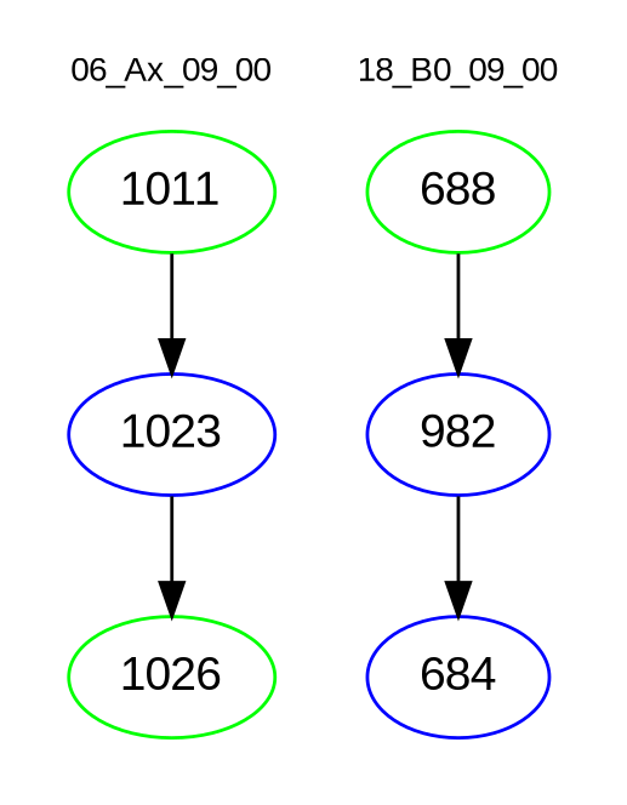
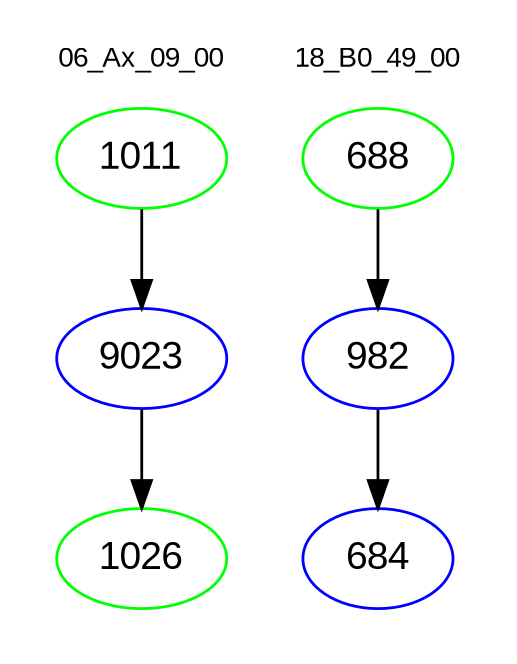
  digraph {
    fontname="Liberation Sans"
    node [color=green fontname="Liberation Sans"]
    edge [color=black fontname="Liberation Sans"]
    n1 [label=1011]
-   n2 [color=blue label=1023]
+   n2 [color=blue label=9023]
    n3 [label=1026]
    n4 [label=688]
    n5 [color=blue label=982]
    n6 [color=blue label=684]
    subgraph cluster_1 {
      color=white
      fontsize=10
      label="06_Ax_09_00"
      n1
      n2
      n3
    }
    subgraph cluster_2 {
      color=white
      fontsize=10
-     label="18_B0_09_00"
+     label="18_B0_49_00"
      n4
      n5
      n6
    }
    n1 -> n2
    n2 -> n3
    n4 -> n5
    n5 -> n6
  }
